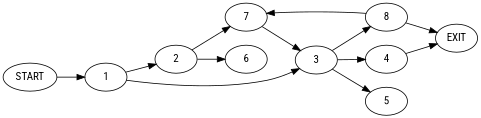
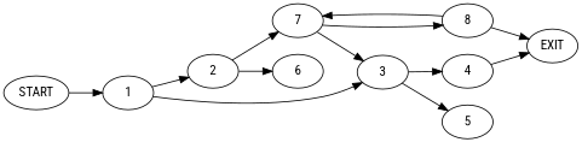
  digraph {
    fontname="Roboto Condensed"
    rankdir=LR
    node [fontname="Roboto Condensed"]
    edge [fontname="Roboto Condensed"]
    n1 [label=START]
    1
    2
    3
    n5 [label=EXIT]
    6
    7
    4
    5
    8
    n1 -> 1
    1 -> 2
    1 -> 3
    2 -> 6
    2 -> 7
    3 -> 4
    3 -> 5
    7 -> 3
-   3 -> 8
+   7 -> 8
    4 -> n5
    8 -> n5
    8 -> 7
  }
